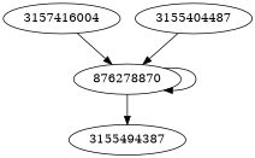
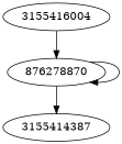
  digraph {
-   3155416004 [label=3157416004]
+   3155416004
    876278870
-   3155404487
-   3155414387 [label=3155494387]
+   3155414387
    3155416004 -> 876278870
    876278870 -> 876278870
    876278870 -> 3155414387
-   3155404487 -> 876278870
  }
